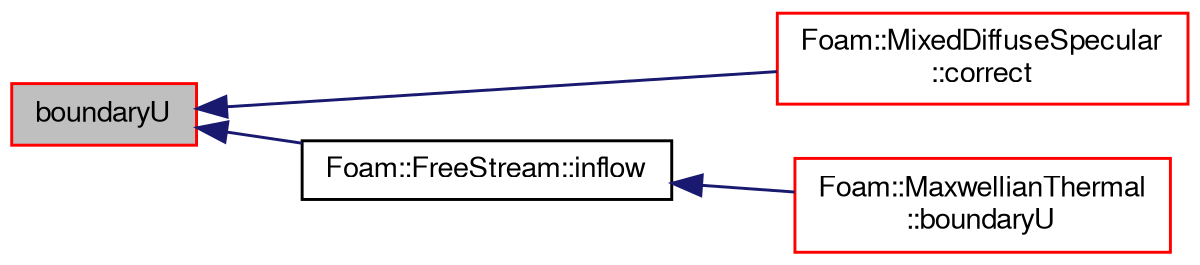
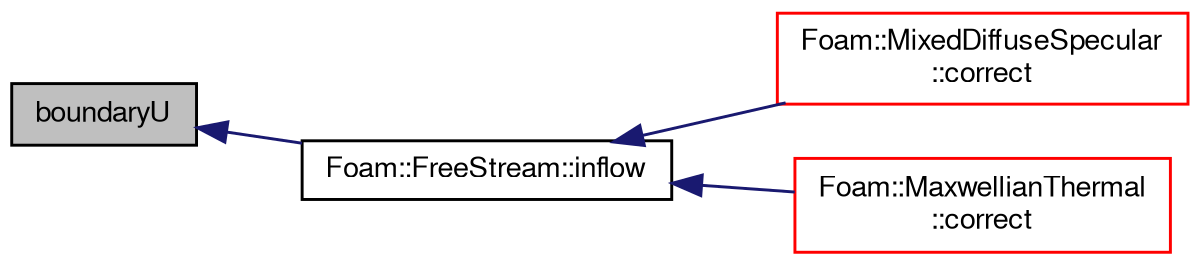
  digraph {
    rankdir=LR
    node [color=black fontname=FreeSans fontsize=10 shape=record]
    edge [color=midnightblue dir=back fontname=FreeSans fontsize=10 labelfontname=FreeSans labelfontsize=10 style=solid]
-   n1 [color=red fillcolor=grey75 fontcolor=black height=0.2 label=boundaryU style=filled width=0.4]
+   n1 [fillcolor=grey75 fontcolor=black height=0.2 label=boundaryU style=filled width=0.4]
    n2 [color=red height=0.2 label="Foam::MixedDiffuseSpecular\l::correct" width=0.4]
    n3 [height=0.2 label="Foam::FreeStream::inflow" width=0.4]
-   n4 [color=red height=0.2 label="Foam::MaxwellianThermal\l::boundaryU" width=0.4]
-   n1 -> n2
+   n4 [color=red height=0.2 label="Foam::MaxwellianThermal\l::correct" width=0.4]
+   n3 -> n2
    n1 -> n3
    n3 -> n4
  }
